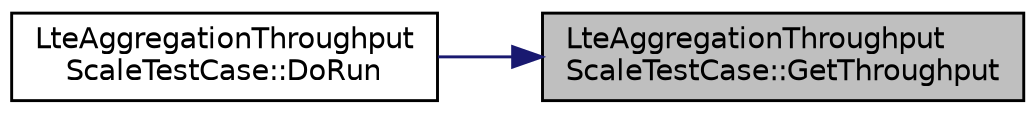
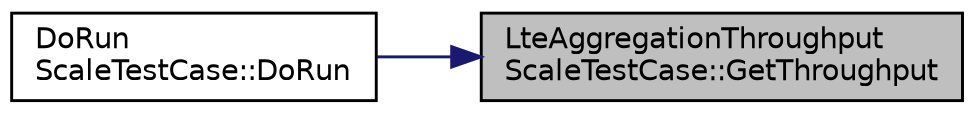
  digraph {
    rankdir=RL
    node [color=black fontname=Helvetica fontsize=10 shape=record style=filled]
    n1 [fillcolor=grey75 fontcolor=black height=0.2 label="LteAggregationThroughput\lScaleTestCase::GetThroughput" width=0.4]
-   n2 [fillcolor=white height=0.2 label="LteAggregationThroughput\lScaleTestCase::DoRun" width=0.4]
+   n2 [fillcolor=white height=0.2 label="DoRun\lScaleTestCase::DoRun" width=0.4]
    n1 -> n2 [color=midnightblue dir=back fontname=Helvetica fontsize=10 labelfontname=Helvetica labelfontsize=10 style=solid]
  }
